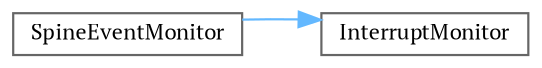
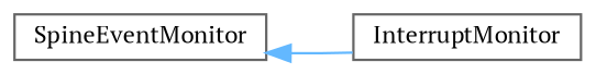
  digraph {
    rankdir=LR
    fontname="PT Serif"
    node [color=grey40 fillcolor=white fontname="PT Serif" fontsize=10 shape=box style=filled]
    n1 [height=0.2 label=SpineEventMonitor width=0.4]
    n2 [height=0.2 label=InterruptMonitor width=0.4]
-   n2 -> n1 [color=steelblue1 dir=back fontname="PT Serif" fontsize=10 labelfontname=Helvetica labelfontsize=10 style=solid]
+   n1 -> n2 [color=steelblue1 dir=back fontname="PT Serif" fontsize=10 labelfontname=Helvetica labelfontsize=10 style=solid]
  }
